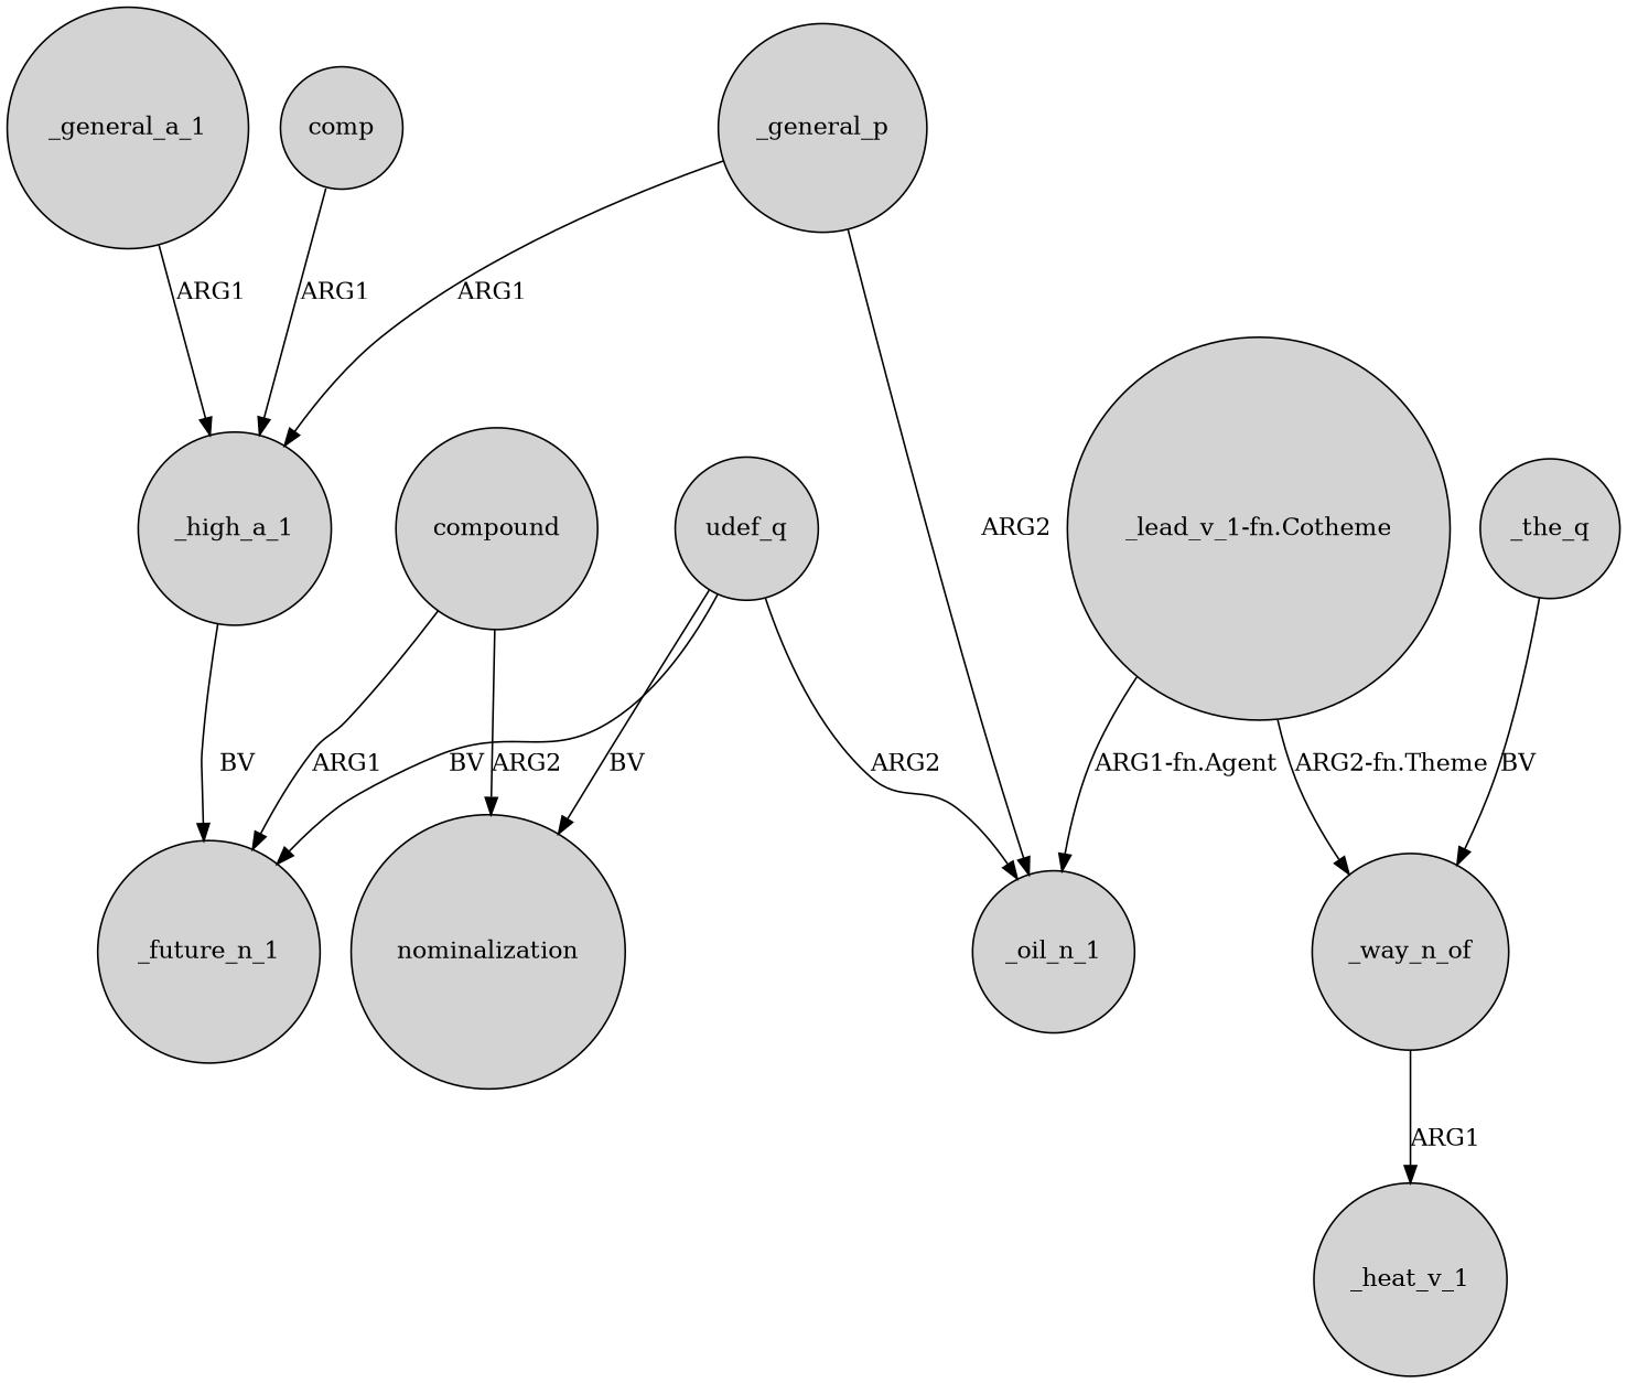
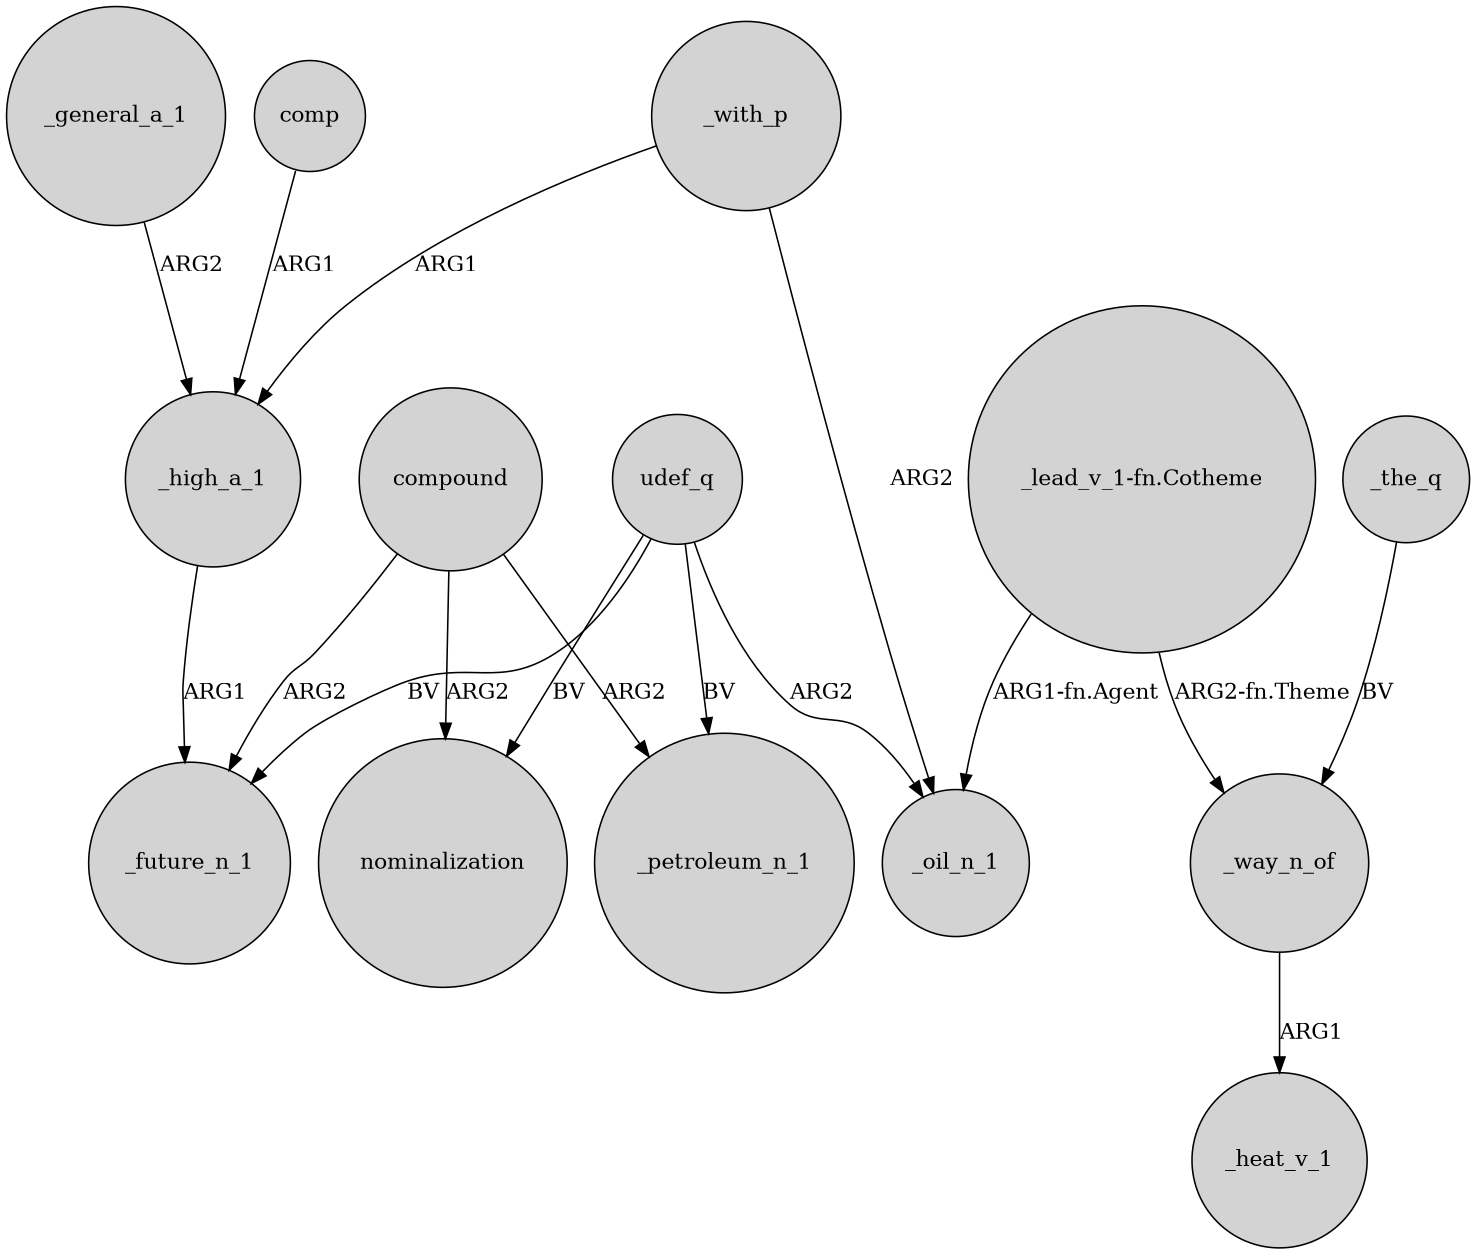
  digraph {
    node [shape=circle style=filled]
-   _with_p [label=_general_p]
+   _with_p
    _high_a_1
    _oil_n_1
    _future_n_1
    compound
    nominalization
+   _petroleum_n_1
    "_lead_v_1-fn.Cotheme"
    _way_n_of
    _heat_v_1
    _general_a_1
    udef_q
    comp
    _the_q
    _with_p -> _high_a_1 [label=ARG1]
    _with_p -> _oil_n_1 [label=ARG2]
-   _high_a_1 -> _future_n_1 [label=BV]
-   compound -> _future_n_1 [label=ARG1]
+   _high_a_1 -> _future_n_1 [label=ARG1]
+   compound -> _future_n_1 [label=ARG2]
    compound -> nominalization [label=ARG2]
+   compound -> _petroleum_n_1 [label=ARG2]
    "_lead_v_1-fn.Cotheme" -> _oil_n_1 [label="ARG1-fn.Agent"]
    "_lead_v_1-fn.Cotheme" -> _way_n_of [label="ARG2-fn.Theme"]
    _way_n_of -> _heat_v_1 [label=ARG1]
-   _general_a_1 -> _high_a_1 [label=ARG1]
+   _general_a_1 -> _high_a_1 [label=ARG2]
    udef_q -> _oil_n_1 [label=ARG2]
    udef_q -> _future_n_1 [label=BV]
    udef_q -> nominalization [label=BV]
+   udef_q -> _petroleum_n_1 [label=BV]
    comp -> _high_a_1 [label=ARG1]
    _the_q -> _way_n_of [label=BV]
  }
